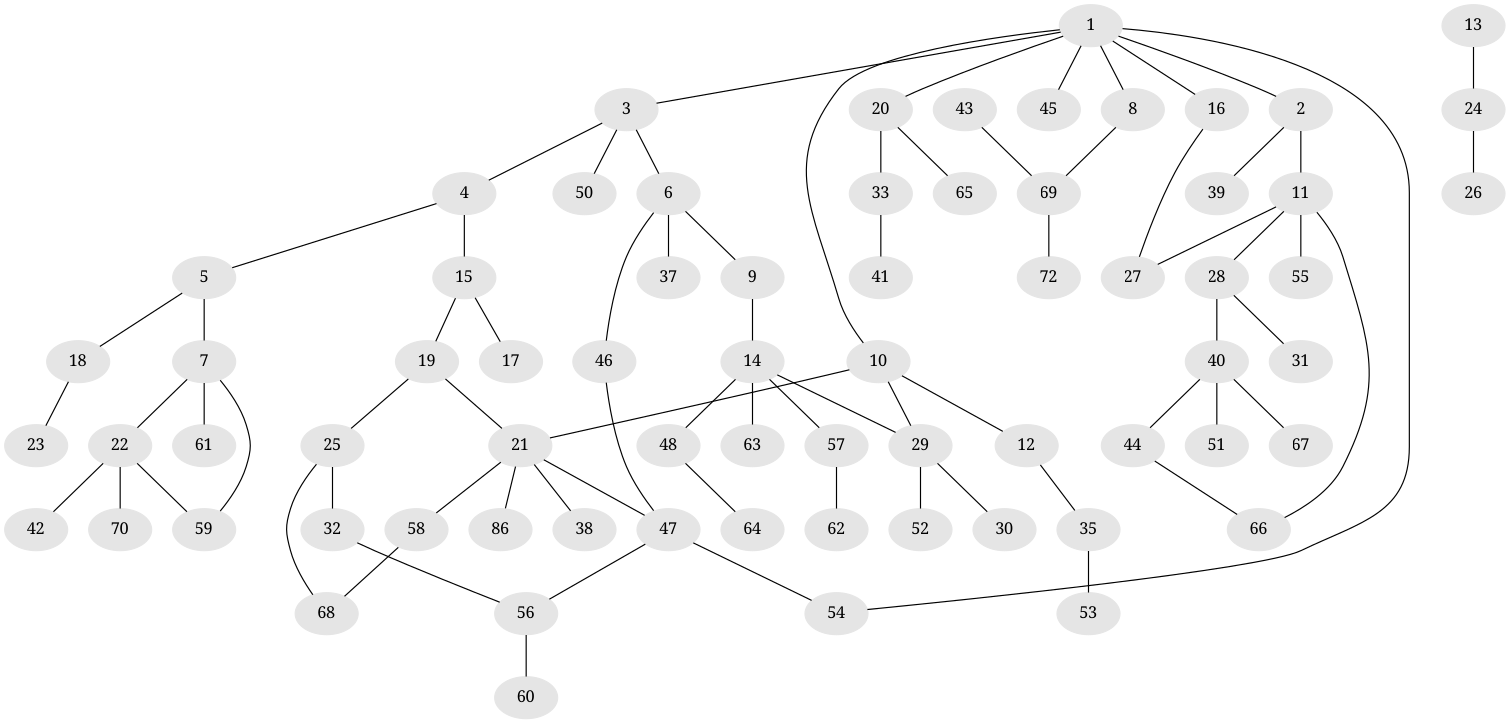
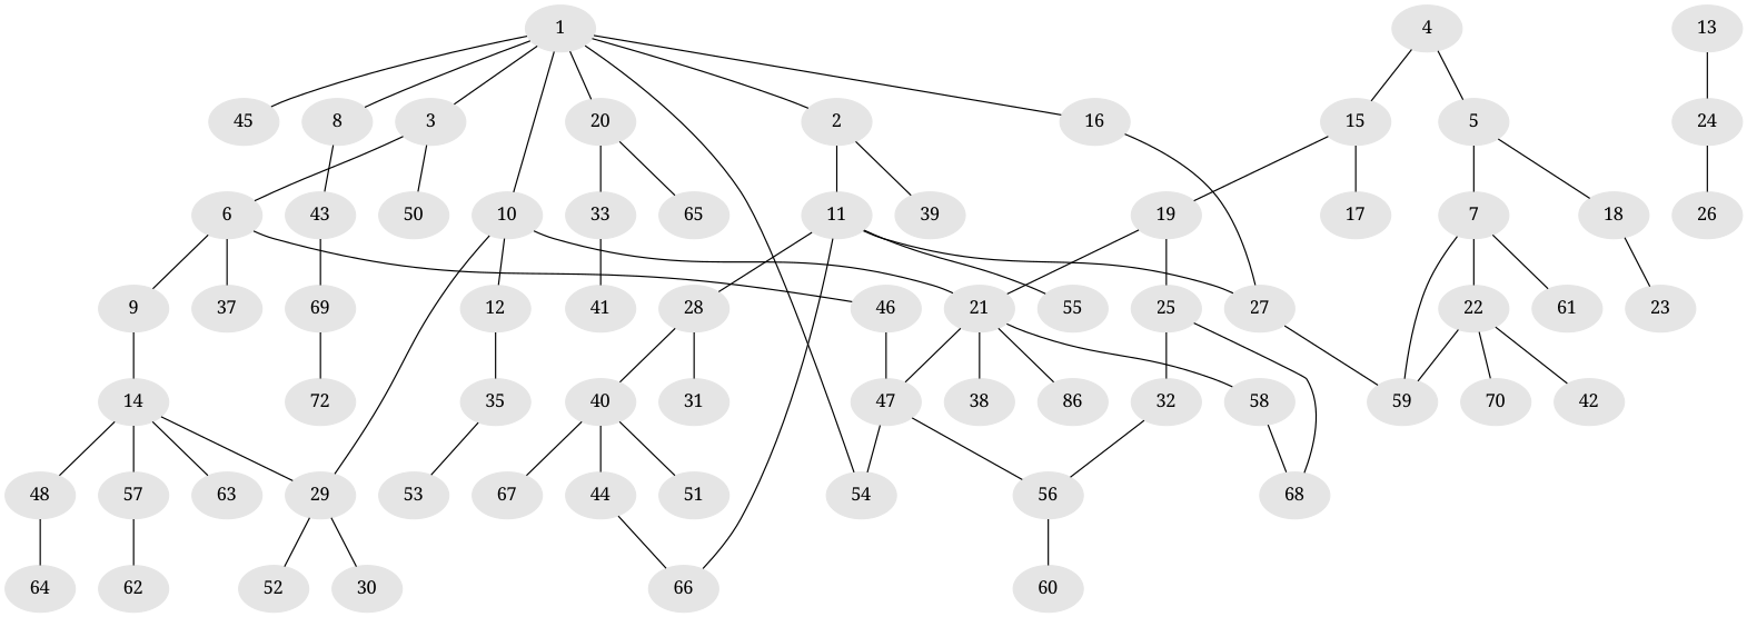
  graph {
    fontname="Noto Serif"
    node [color=gray90 fontname="Noto Serif" style=filled]
    edge [fontname="Noto Serif"]
    1
    2
    3
    8
    10
    16
    20
    45
    54
    11
    39
    4
    6
    50
    43
    12
    21
    29
    27
    33
    65
    28
    55
    66
    5
    15
    9
    37
    46
    7
    18
    22
    59
    61
    17
    19
    23
    14
    47
    42
    70
    69
    48
    57
    63
    35
    n47 [label=86]
    38
    58
    30
    52
    31
    40
    13
    24
    53
    26
    64
    62
    25
    32
    68
    41
    56
    44
    51
    67
    60
    72
    1 -- 2
    1 -- 3
    1 -- 8
    1 -- 10
    1 -- 16
    1 -- 20
    1 -- 45
    1 -- 54
    2 -- 11
    2 -- 39
-   3 -- 4
    3 -- 6
    3 -- 50
-   8 -- 69
+   8 -- 43
    10 -- 12
    10 -- 21
    10 -- 29
    16 -- 27
    20 -- 33
    20 -- 65
    11 -- 27
    11 -- 28
    11 -- 55
    11 -- 66
    4 -- 5
    4 -- 15
    6 -- 9
    6 -- 37
    6 -- 46
    43 -- 69
    12 -- 35
    21 -- 47
    21 -- n47
    21 -- 38
    21 -- 58
    29 -- 30
    29 -- 52
+   27 -- 59
    33 -- 41
    28 -- 31
    28 -- 40
    5 -- 7
    5 -- 18
    15 -- 17
    15 -- 19
    9 -- 14
    46 -- 47
    7 -- 22
    7 -- 59
    7 -- 61
    18 -- 23
    22 -- 59
    22 -- 42
    22 -- 70
    19 -- 21
    19 -- 25
    14 -- 29
    14 -- 48
    14 -- 57
    14 -- 63
    47 -- 54
    47 -- 56
    69 -- 72
    48 -- 64
    57 -- 62
    35 -- 53
    58 -- 68
    40 -- 44
    40 -- 51
    40 -- 67
    13 -- 24
    24 -- 26
    25 -- 32
    25 -- 68
    32 -- 56
    56 -- 60
    44 -- 66
  }
